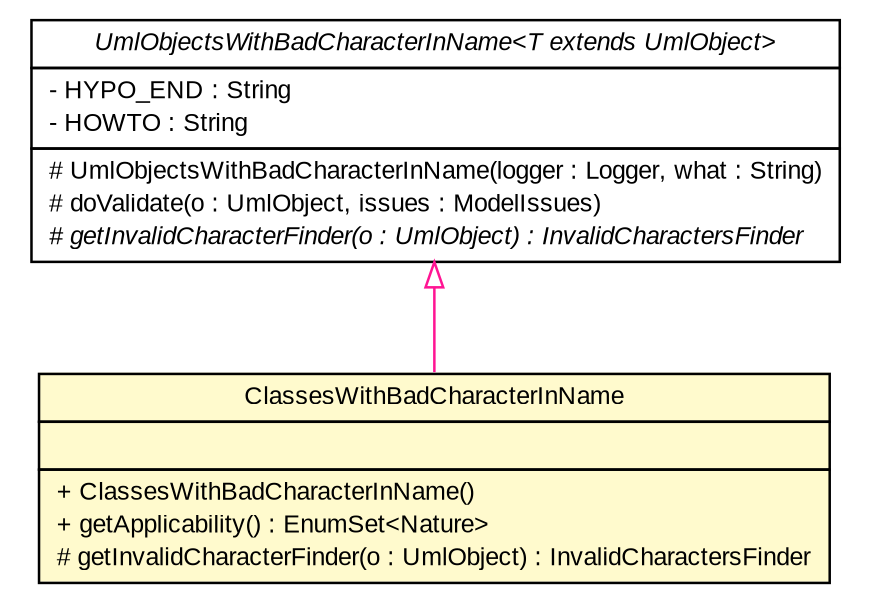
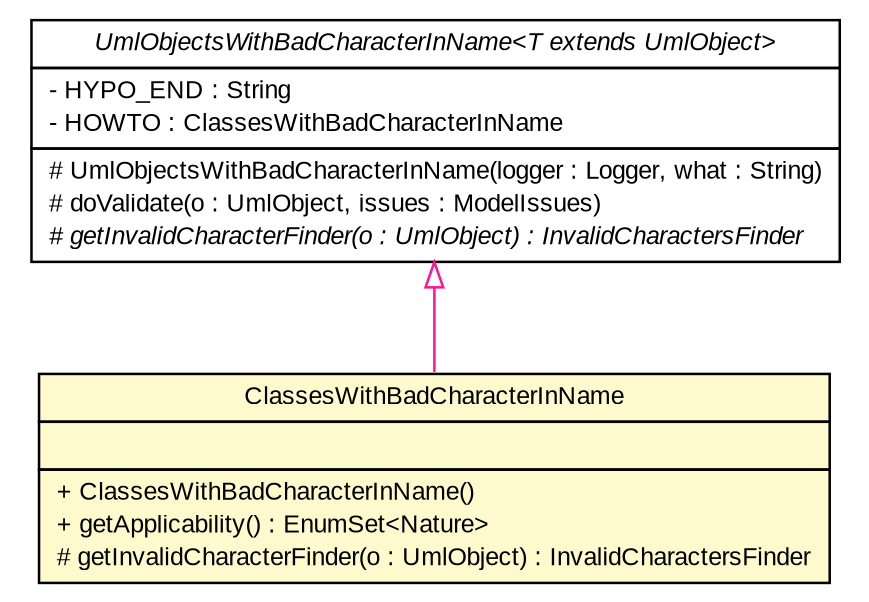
  digraph {
    nodesep=0.25
    ranksep=0.5
    fontname="Liberation Sans"
    node [fontcolor=black fontname="Liberation Sans" fontsize=10.0 shape=plaintext]
    n1 [label=<<table title="org.tanjakostic.jcleancim.validation.ClassValidator.ClassesWithBadCharacterInName" border="0" cellborder="1" cellspacing="0" cellpadding="2" port="p" bgcolor="lemonChiffon" href="./ClassValidator.ClassesWithBadCharacterInName.html"> 		<tr><td><table border="0" cellspacing="0" cellpadding="1"> <tr><td align="center" balign="center"> ClassesWithBadCharacterInName </td></tr> 		</table></td></tr> 		<tr><td><table border="0" cellspacing="0" cellpadding="1"> <tr><td align="left" balign="left">  </td></tr> 		</table></td></tr> 		<tr><td><table border="0" cellspacing="0" cellpadding="1"> <tr><td align="left" balign="left"> + ClassesWithBadCharacterInName() </td></tr> <tr><td align="left" balign="left"> + getApplicability() : EnumSet&lt;Nature&gt; </td></tr> <tr><td align="left" balign="left"> # getInvalidCharacterFinder(o : UmlObject) : InvalidCharactersFinder </td></tr> 		</table></td></tr> 		</table>>]
-   n2 [label=<<table title="org.tanjakostic.jcleancim.validation.AbstractRule.UmlObjectsWithBadCharacterInName" border="0" cellborder="1" cellspacing="0" cellpadding="2" port="p" href="./AbstractRule.UmlObjectsWithBadCharacterInName.html"> 		<tr><td><table border="0" cellspacing="0" cellpadding="1"> <tr><td align="center" balign="center"><font face="Arial Italic"> UmlObjectsWithBadCharacterInName&lt;T extends UmlObject&gt; </font></td></tr> 		</table></td></tr> 		<tr><td><table border="0" cellspacing="0" cellpadding="1"> <tr><td align="left" balign="left"> - HYPO_END : String </td></tr> <tr><td align="left" balign="left"> - HOWTO : String </td></tr> 		</table></td></tr> 		<tr><td><table border="0" cellspacing="0" cellpadding="1"> <tr><td align="left" balign="left"> # UmlObjectsWithBadCharacterInName(logger : Logger, what : String) </td></tr> <tr><td align="left" balign="left"> # doValidate(o : UmlObject, issues : ModelIssues) </td></tr> <tr><td align="left" balign="left"><font face="Arial Italic" point-size="10.0"> # getInvalidCharacterFinder(o : UmlObject) : InvalidCharactersFinder </font></td></tr> 		</table></td></tr> 		</table>>]
+   n2 [label=<<table title="org.tanjakostic.jcleancim.validation.AbstractRule.UmlObjectsWithBadCharacterInName" border="0" cellborder="1" cellspacing="0" cellpadding="2" port="p" href="./AbstractRule.UmlObjectsWithBadCharacterInName.html"> 		<tr><td><table border="0" cellspacing="0" cellpadding="1"> <tr><td align="center" balign="center"><font face="Arial Italic"> UmlObjectsWithBadCharacterInName&lt;T extends UmlObject&gt; </font></td></tr> 		</table></td></tr> 		<tr><td><table border="0" cellspacing="0" cellpadding="1"> <tr><td align="left" balign="left"> - HYPO_END : String </td></tr> <tr><td align="left" balign="left"> - HOWTO : ClassesWithBadCharacterInName </td></tr> 		</table></td></tr> 		<tr><td><table border="0" cellspacing="0" cellpadding="1"> <tr><td align="left" balign="left"> # UmlObjectsWithBadCharacterInName(logger : Logger, what : String) </td></tr> <tr><td align="left" balign="left"> # doValidate(o : UmlObject, issues : ModelIssues) </td></tr> <tr><td align="left" balign="left"><font face="Arial Italic" point-size="10.0"> # getInvalidCharacterFinder(o : UmlObject) : InvalidCharactersFinder </font></td></tr> 		</table></td></tr> 		</table>>]
    n2 -> n1 [arrowtail=empty dir=back fontname="Liberation Sans" fontsize=10 headport=p labelfontname=arial labelfontsize=10 tailport=p color=deeppink]
  }
